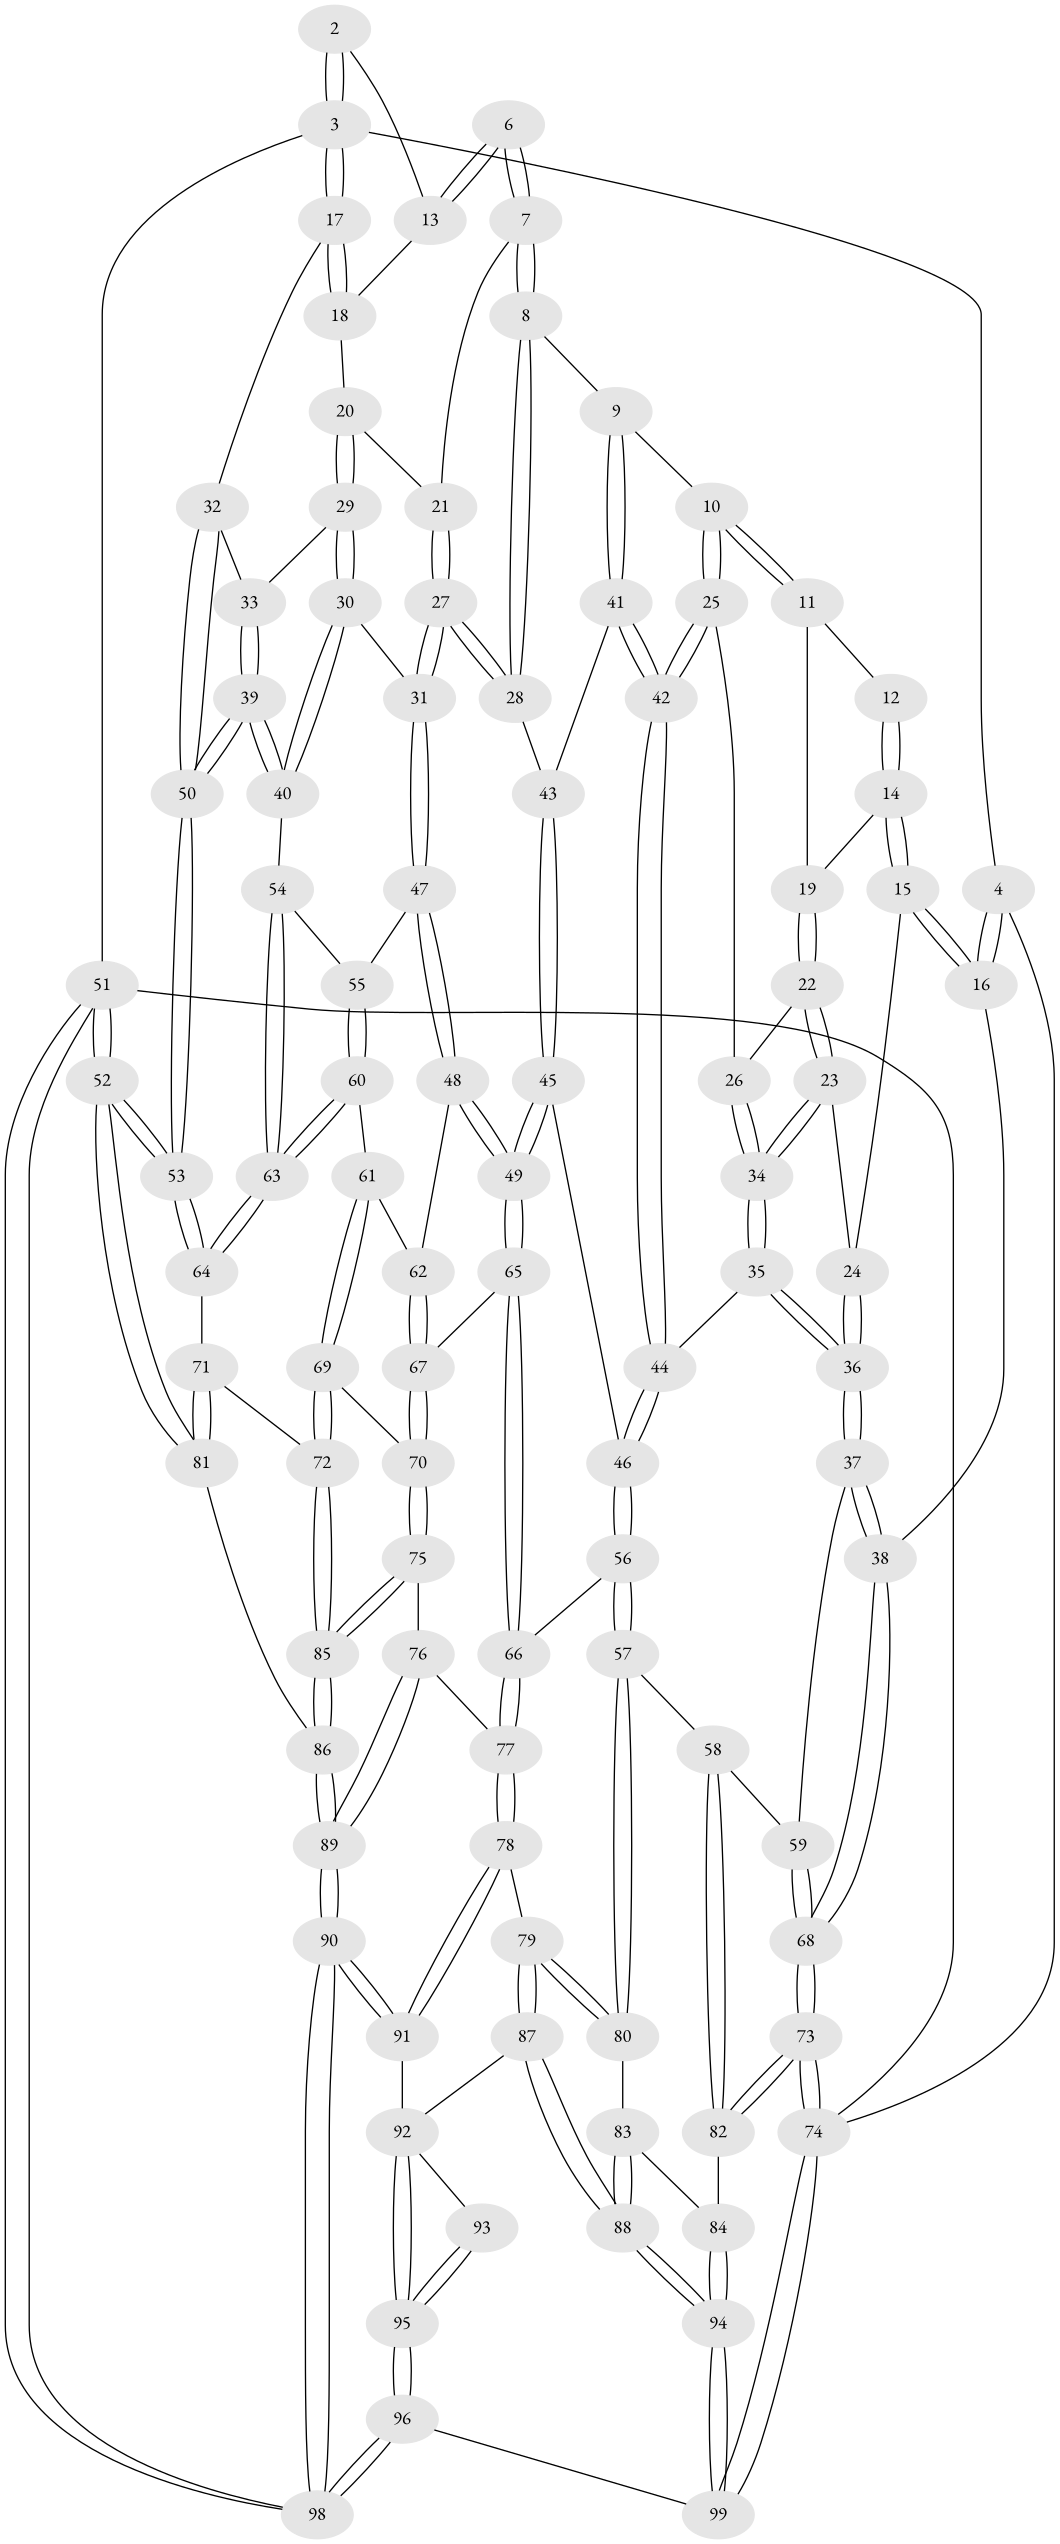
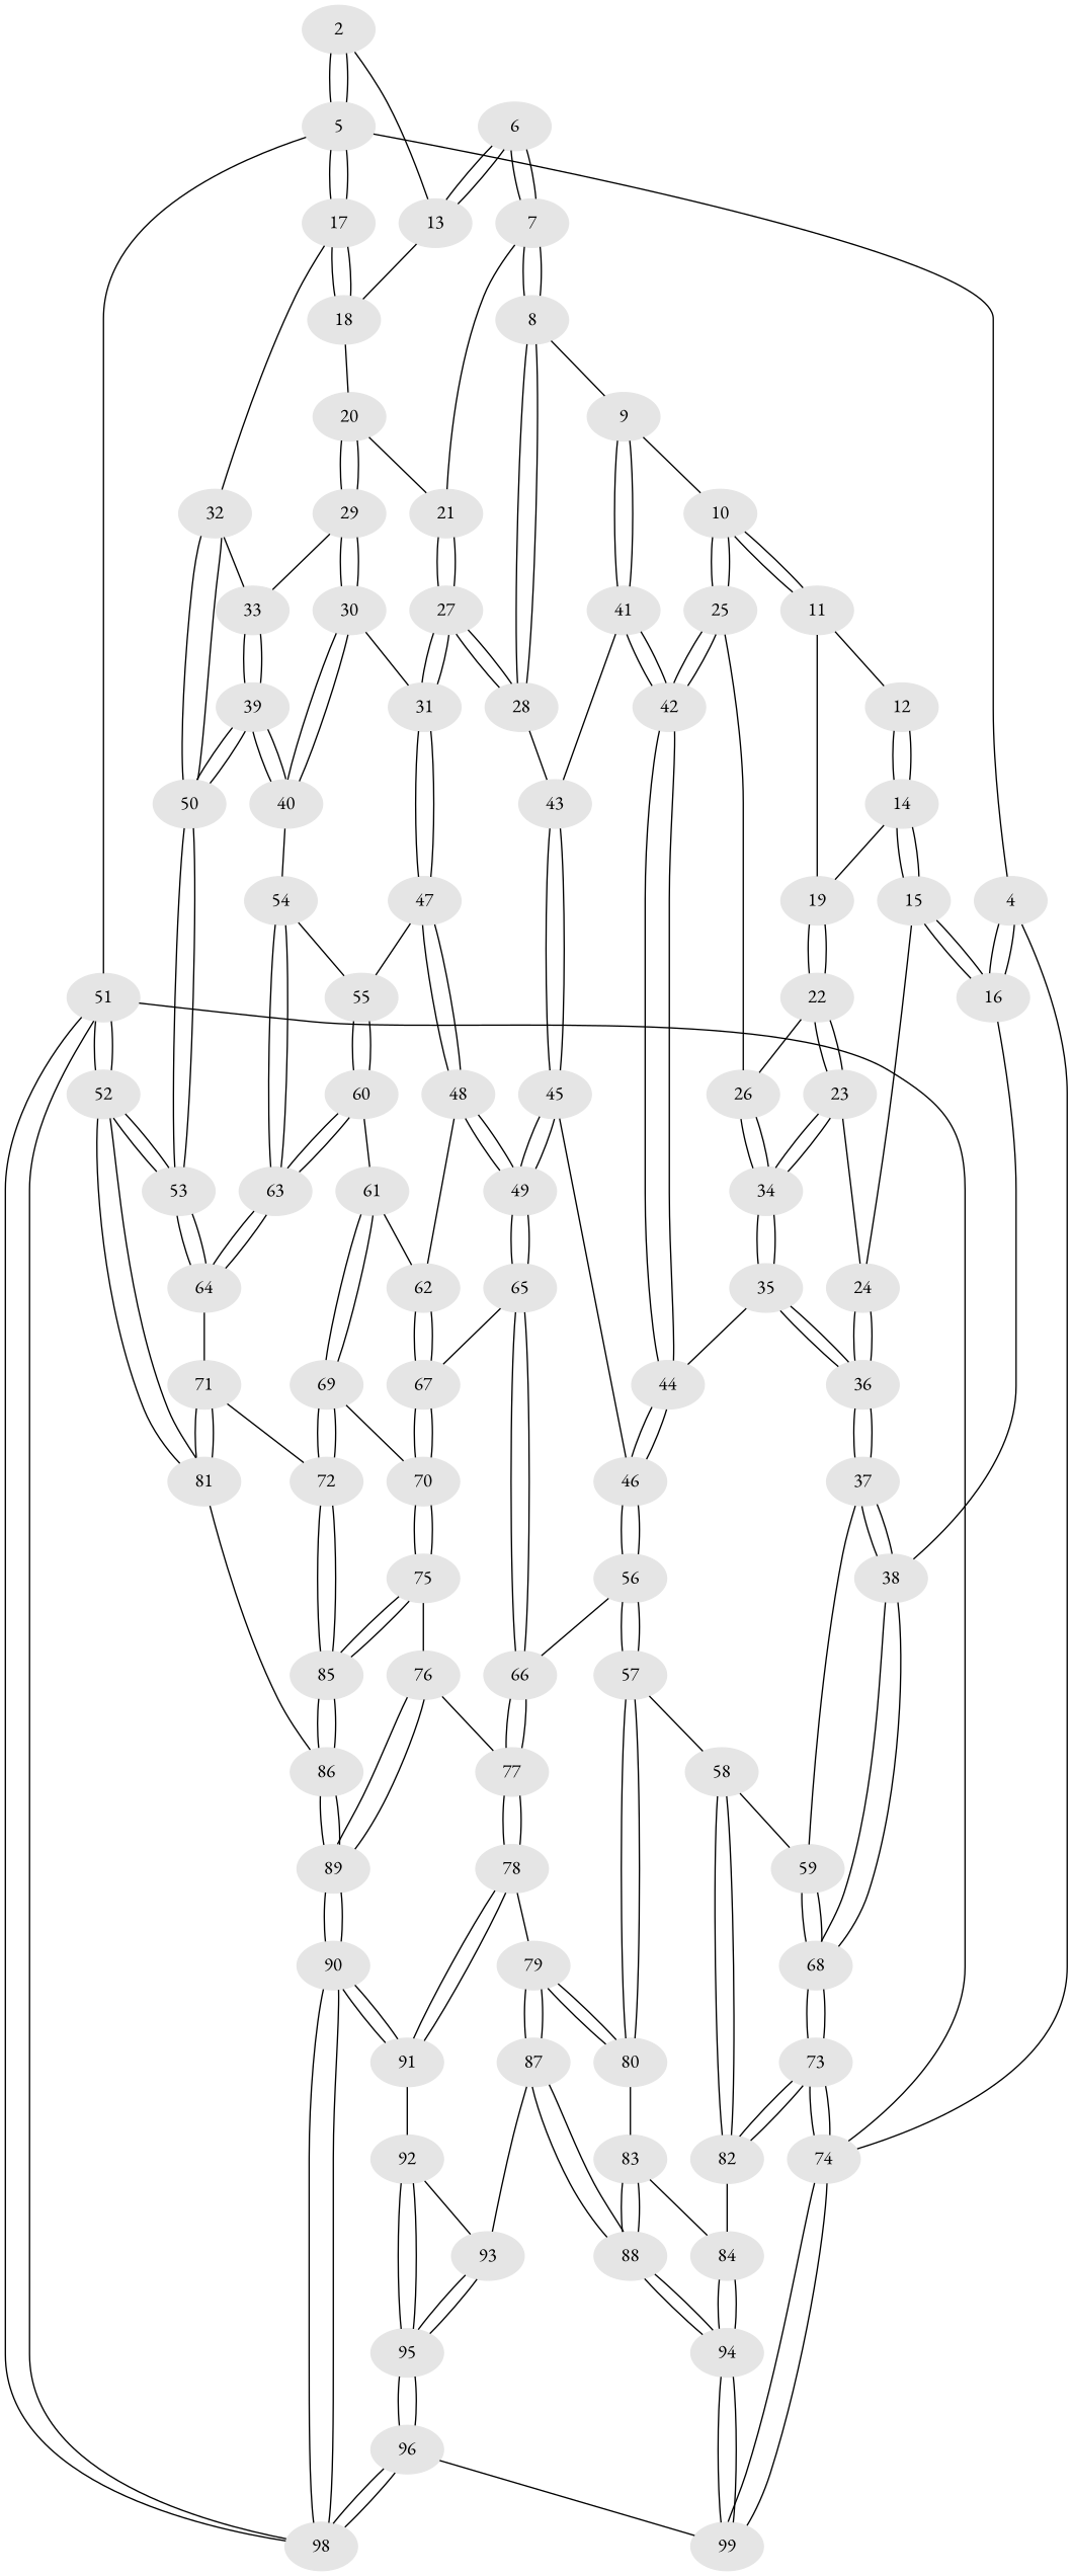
  graph {
    fontname="EB Garamond"
    node [color=gray90 fontname="EB Garamond" style=filled]
    edge [fontname="EB Garamond"]
    2
-   3
+   3 [label=5]
    13
    6
    7
    4
    17
    51
    18
    16
    74
    32
    52
    98
    38
    n16 [label=99]
    12
    14
    8
    21
    9
    28
    27
    10
    41
    43
    11
    25
    42
    19
    26
    22
    15
    20
    24
    36
    68
    33
    50
    29
    23
    30
    31
    34
    35
    37
    44
    47
    45
    40
    39
    54
    48
    55
    53
    46
    59
    73
    63
    49
    56
    65
    57
    66
    62
    60
    67
    64
    81
    86
    71
    61
    58
    80
    77
    82
    83
    84
    69
    70
    72
    78
    75
    85
    76
    89
    90
    79
    91
    87
    92
    88
    93
    94
    95
    96
    2 -- 3
    2 -- 3
    2 -- 13
    3 -- 4
    3 -- 17
    3 -- 17
    3 -- 51
    13 -- 18
    6 -- 13
    6 -- 13
    6 -- 7
    6 -- 7
    7 -- 8
    7 -- 8
    7 -- 21
    4 -- 16
    4 -- 16
    4 -- 74
    17 -- 18
    17 -- 18
    17 -- 32
    51 -- 74
    51 -- 52
    51 -- 52
    51 -- 98
    51 -- 98
    18 -- 20
    16 -- 38
    74 -- n16
    74 -- n16
    32 -- 33
    32 -- 50
    32 -- 50
    52 -- 53
    52 -- 53
    52 -- 81
    52 -- 81
    38 -- 68
    38 -- 68
    12 -- 14
    12 -- 14
    14 -- 19
    14 -- 15
    14 -- 15
    8 -- 9
    8 -- 28
    8 -- 28
    21 -- 27
    21 -- 27
    9 -- 10
    9 -- 41
    9 -- 41
    28 -- 43
    27 -- 28
    27 -- 28
    27 -- 31
    27 -- 31
    10 -- 11
    10 -- 11
    10 -- 25
    10 -- 25
    41 -- 43
    41 -- 42
    41 -- 42
    43 -- 45
    43 -- 45
    11 -- 12
    11 -- 19
    25 -- 42
    25 -- 42
    25 -- 26
    42 -- 44
    42 -- 44
    19 -- 22
    19 -- 22
    26 -- 34
    26 -- 34
    22 -- 26
    22 -- 23
    22 -- 23
    15 -- 16
    15 -- 16
    15 -- 24
    20 -- 21
    20 -- 29
    20 -- 29
    24 -- 36
    24 -- 36
    36 -- 37
    36 -- 37
    68 -- 73
    68 -- 73
    33 -- 39
    33 -- 39
    50 -- 53
    50 -- 53
    29 -- 33
    29 -- 30
    29 -- 30
    23 -- 24
    23 -- 34
    23 -- 34
    30 -- 31
    30 -- 40
    30 -- 40
    31 -- 47
    31 -- 47
    34 -- 35
    34 -- 35
    35 -- 36
    35 -- 36
    35 -- 44
    37 -- 38
    37 -- 38
    37 -- 59
    44 -- 46
    44 -- 46
    47 -- 48
    47 -- 48
    47 -- 55
    45 -- 46
    45 -- 49
    45 -- 49
    40 -- 54
    39 -- 50
    39 -- 50
    39 -- 40
    39 -- 40
    54 -- 55
    54 -- 63
    54 -- 63
    48 -- 49
    48 -- 49
    48 -- 62
    55 -- 60
    55 -- 60
    53 -- 64
    53 -- 64
    46 -- 56
    46 -- 56
    59 -- 68
    59 -- 68
    73 -- 74
    73 -- 74
    73 -- 82
    73 -- 82
    63 -- 64
    63 -- 64
    49 -- 65
    49 -- 65
    56 -- 57
    56 -- 57
    56 -- 66
    65 -- 66
    65 -- 66
    65 -- 67
    57 -- 58
    57 -- 80
    57 -- 80
    66 -- 77
    66 -- 77
    62 -- 67
    62 -- 67
    60 -- 63
    60 -- 63
    60 -- 61
    67 -- 70
    67 -- 70
    64 -- 71
    81 -- 86
    86 -- 89
    86 -- 89
    71 -- 81
    71 -- 81
    71 -- 72
    61 -- 62
    61 -- 69
    61 -- 69
    58 -- 59
    58 -- 82
    58 -- 82
    80 -- 83
    77 -- 78
    77 -- 78
    82 -- 84
    83 -- 84
    83 -- 88
    83 -- 88
    84 -- 94
    84 -- 94
    69 -- 70
    69 -- 72
    69 -- 72
    70 -- 75
    70 -- 75
    72 -- 85
    72 -- 85
    78 -- 79
    78 -- 91
    78 -- 91
    75 -- 85
    75 -- 85
    75 -- 76
    85 -- 86
    85 -- 86
    76 -- 77
    76 -- 89
    76 -- 89
    89 -- 90
    89 -- 90
    90 -- 98
    90 -- 98
    90 -- 91
    90 -- 91
    79 -- 80
    79 -- 80
    79 -- 87
    79 -- 87
    91 -- 92
    87 -- 88
    87 -- 88
-   87 -- 92
+   87 -- 93
    92 -- 93
    92 -- 95
    92 -- 95
    88 -- 94
    88 -- 94
    93 -- 95
    93 -- 95
    94 -- n16
    94 -- n16
    95 -- 96
    95 -- 96
    96 -- 98
    96 -- 98
    96 -- n16
  }
